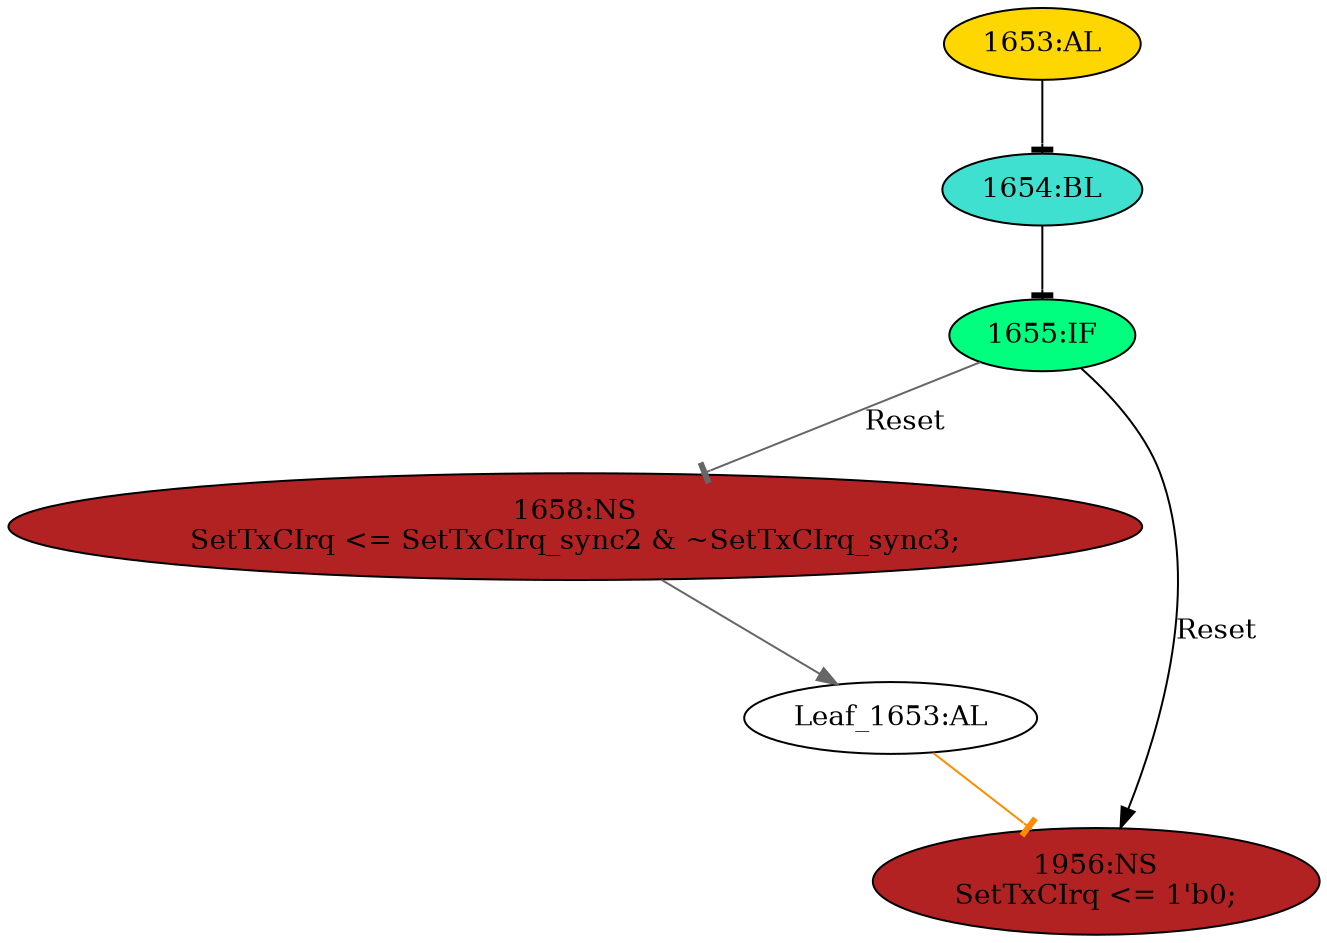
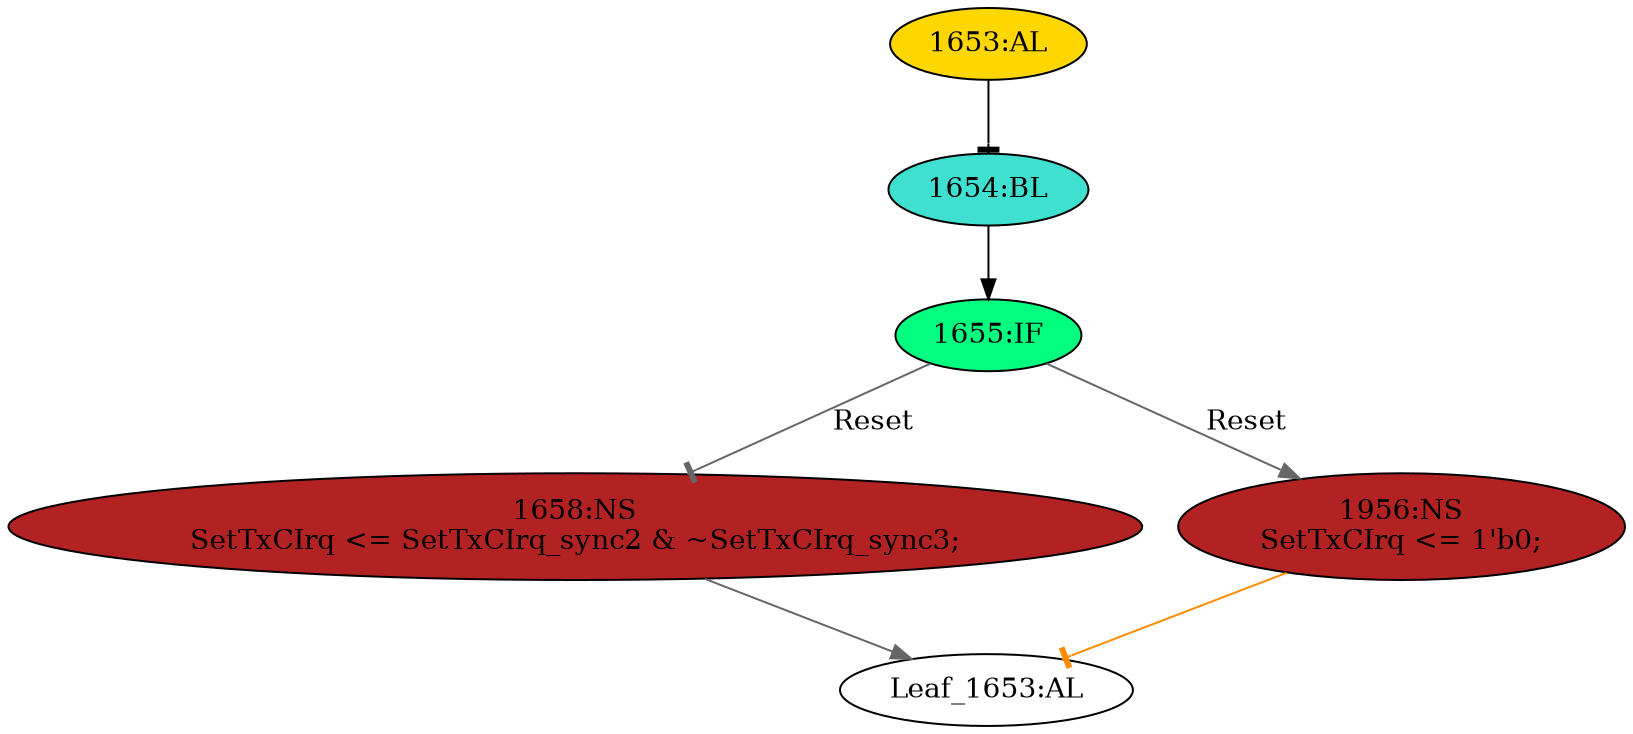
  strict digraph {
    node [fillcolor=firebrick statements="[]" style=filled typ=NonblockingSubstitution]
    edge [arrowhead=tee color=black cond="[]" lineno=None]
    n1 [ast="<pyverilog.vparser.ast.Always object at 0x7fbdee035e50>" clk_sens=True fillcolor=gold label="1653:AL" sens="['Clk', 'Reset']" typ=Always use_var="['Reset', 'SetTxCIrq_sync2', 'SetTxCIrq_sync3']"]
    n2 [ast="<pyverilog.vparser.ast.Block object at 0x7fbdee035e10>" fillcolor=turquoise label="1654:BL" typ=Block]
    n3 [ast="<pyverilog.vparser.ast.IfStatement object at 0x7fbdee035b90>" fillcolor=springgreen label="1655:IF" typ=IfStatement]
    n4 [ast="<pyverilog.vparser.ast.NonblockingSubstitution object at 0x7fbdee035910>" label="1658:NS\nSetTxCIrq <= SetTxCIrq_sync2 & ~SetTxCIrq_sync3;" statements="[<pyverilog.vparser.ast.NonblockingSubstitution object at 0x7fbdee035910>]"]
    n5 [ast="<pyverilog.vparser.ast.NonblockingSubstitution object at 0x7fbdee035c50>" label="1956:NS\nSetTxCIrq <= 1'b0;" statements="[<pyverilog.vparser.ast.NonblockingSubstitution object at 0x7fbdee035c50>]"]
    n6 [def_var="['SetTxCIrq']" label="Leaf_1653:AL" fillcolor="" statements="" style="" typ=""]
    n1 -> n2
-   n2 -> n3
+   n2 -> n3 [arrowhead=normal]
    n3 -> n4 [color=gray40 cond="['Reset']" label=Reset lineno=1655]
-   n3 -> n5 [arrowhead=normal cond="['Reset']" label=Reset lineno=1655]
+   n3 -> n5 [arrowhead=normal color=gray40 cond="['Reset']" label=Reset lineno=1655]
    n4 -> n6 [arrowhead=normal color=gray40]
-   n6 -> n5 [color=darkorange]
+   n5 -> n6 [color=darkorange]
  }
